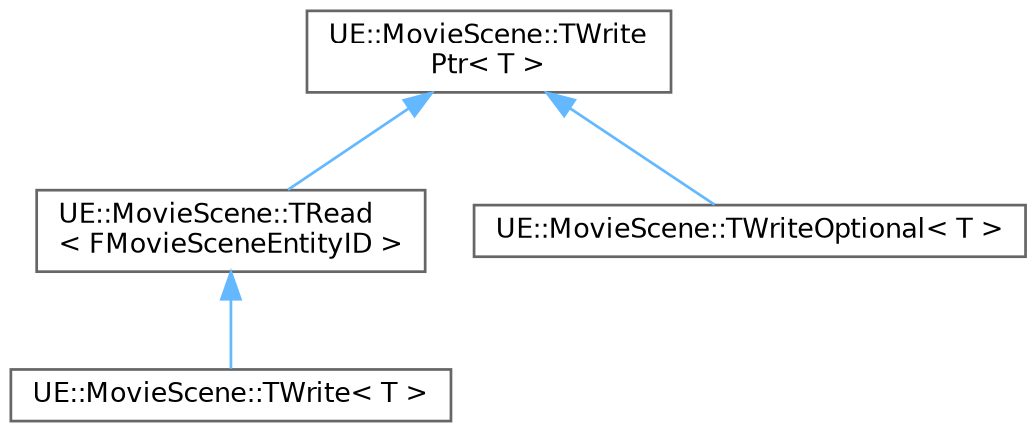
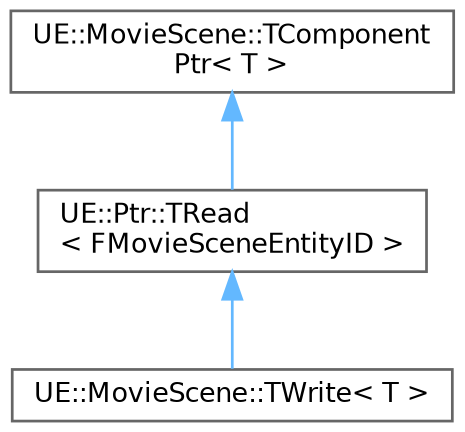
  digraph {
    rankdir=TB
    node [color=grey40 fillcolor=white fontname=Helvetica fontsize=10 shape=box style=filled]
    edge [color=steelblue1 dir=back fontname=Helvetica fontsize=10 labelfontname=Helvetica labelfontsize=10 style=solid]
-   n1 [height=0.2 label="UE::MovieScene::TWrite\lPtr\< T \>" width=0.4]
-   n2 [height=0.2 label="UE::MovieScene::TRead\l\< FMovieSceneEntityID \>" width=0.4]
-   n3 [height=0.2 label="UE::MovieScene::TWriteOptional\< T \>" width=0.4]
+   n1 [height=0.2 label="UE::MovieScene::TComponent\lPtr\< T \>" width=0.4]
+   n2 [height=0.2 label="UE::Ptr::TRead\l\< FMovieSceneEntityID \>" width=0.4]
    n4 [height=0.2 label="UE::MovieScene::TWrite\< T \>" width=0.4]
    n1 -> n2
-   n1 -> n3
    n2 -> n4
  }
